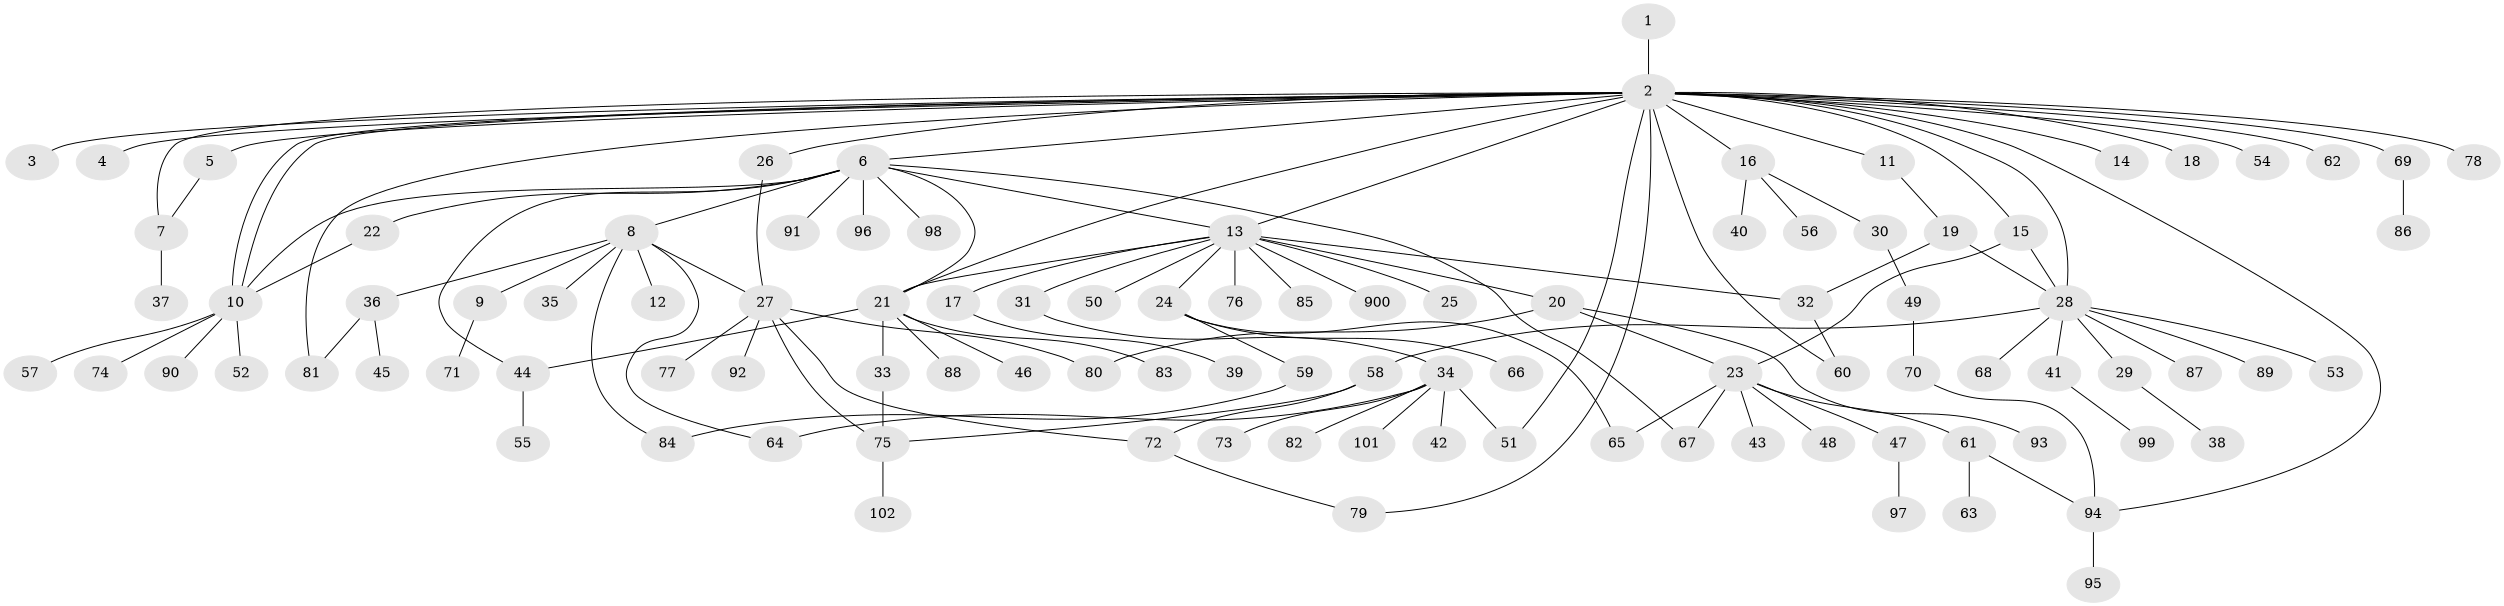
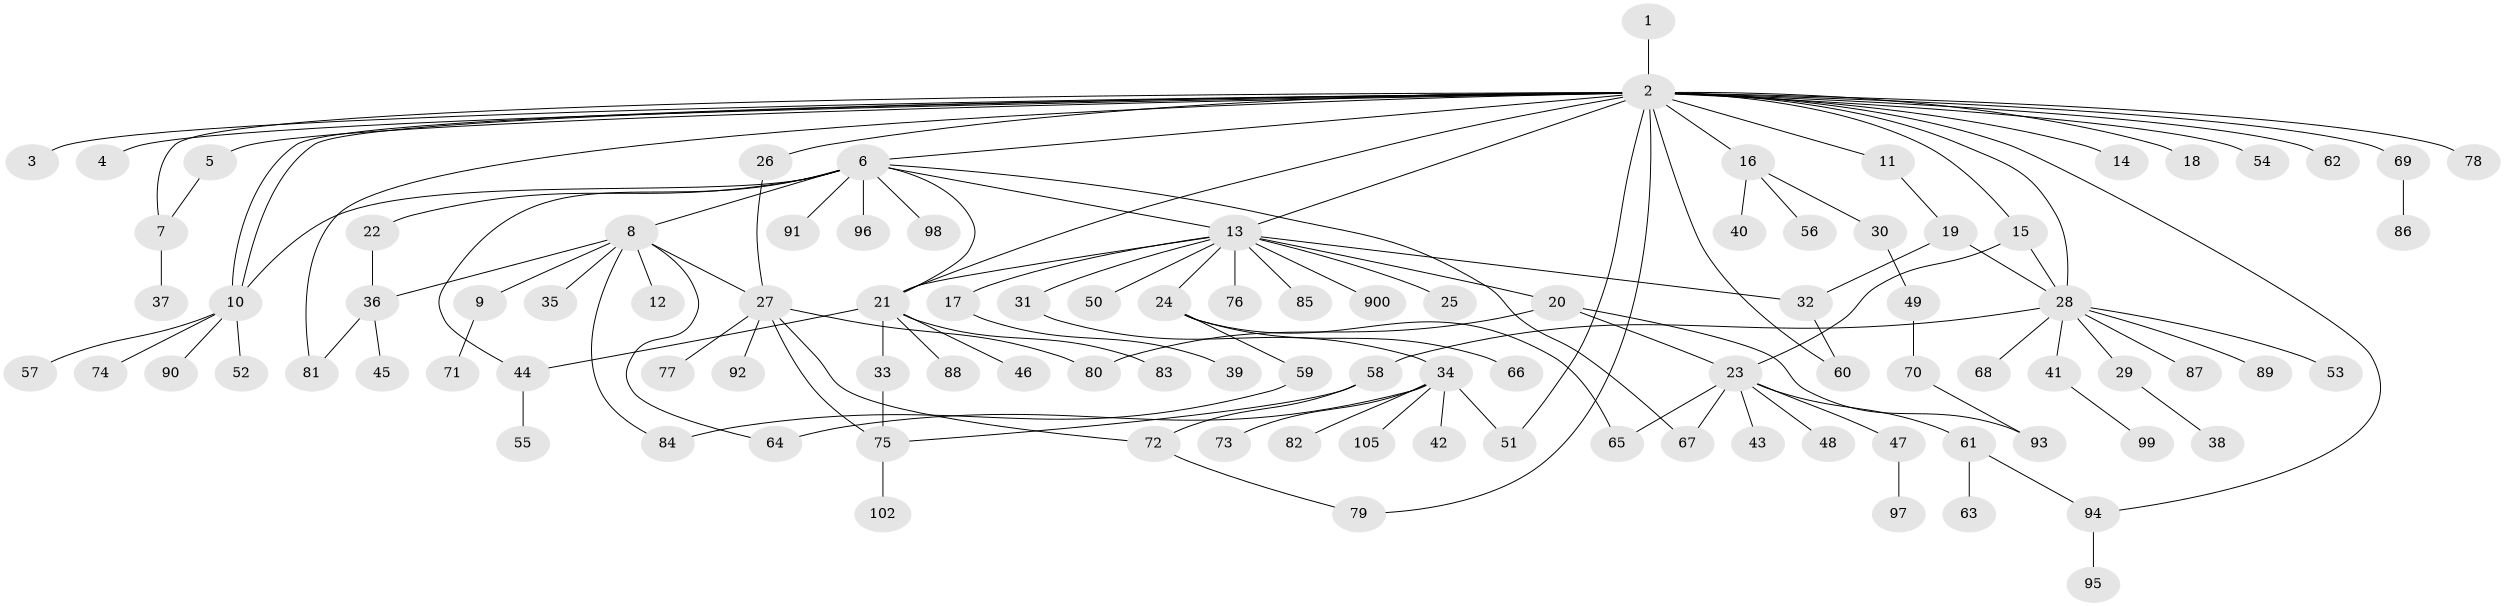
  graph {
    node [color=gray90 style=filled]
    1
    2
    3
    4
    5
    6
    7
    10
    11
    13
    14
    15
    16
    18
    21
    26
    28
    51
    54
    60
    62
    69
    78
    79
    81
    94
    8
    22
    44
    67
    91
    96
    98
    37
    52
    57
    74
    90
    19
    17
    20
    24
    25
    31
    32
    50
    76
    85
    n49 [label=900]
    23
    30
    40
    56
    33
    46
    83
    88
    27
    29
    41
    53
    58
    68
    87
    89
    61
    63
    86
    95
    9
    12
    35
    36
    64
    84
    55
    71
    80
    72
    75
    77
    92
    45
    39
    93
    65
    59
    66
    34
    43
    47
    48
    49
    97
    102
    38
    99
    70
    42
    73
    82
-   101
+   101 [label=105]
    1 -- 2
    2 -- 3
    2 -- 4
    2 -- 5
    2 -- 6
    2 -- 7
    2 -- 10
    2 -- 10
    2 -- 11
    2 -- 13
    2 -- 14
    2 -- 15
    2 -- 16
    2 -- 18
    2 -- 21
    2 -- 26
    2 -- 28
    2 -- 51
    2 -- 54
    2 -- 60
    2 -- 62
    2 -- 69
    2 -- 78
    2 -- 79
    2 -- 81
    2 -- 94
    5 -- 7
    6 -- 10
    6 -- 13
    6 -- 21
    6 -- 8
    6 -- 22
    6 -- 44
    6 -- 67
    6 -- 91
    6 -- 96
    6 -- 98
    7 -- 37
    10 -- 52
    10 -- 57
    10 -- 74
    10 -- 90
    11 -- 19
    13 -- 21
    13 -- 17
    13 -- 20
    13 -- 24
    13 -- 25
    13 -- 31
    13 -- 32
    13 -- 50
    13 -- 76
    13 -- 85
    13 -- n49
    15 -- 28
    15 -- 23
    16 -- 30
    16 -- 40
    16 -- 56
    21 -- 44
    21 -- 33
    21 -- 46
    21 -- 83
    21 -- 88
    26 -- 27
    28 -- 29
    28 -- 41
    28 -- 53
    28 -- 58
    28 -- 68
    28 -- 87
    28 -- 89
    69 -- 86
    94 -- 95
    8 -- 27
    8 -- 9
    8 -- 12
    8 -- 35
    8 -- 36
    8 -- 64
    8 -- 84
-   22 -- 10
+   22 -- 36
    44 -- 55
    19 -- 28
    19 -- 32
    17 -- 39
    20 -- 23
    20 -- 80
    20 -- 93
    24 -- 65
    24 -- 59
    24 -- 66
    31 -- 34
    32 -- 60
    23 -- 67
    23 -- 61
    23 -- 65
    23 -- 43
    23 -- 47
    23 -- 48
    30 -- 49
    33 -- 75
    27 -- 80
    27 -- 72
    27 -- 75
    27 -- 77
    27 -- 92
    29 -- 38
    41 -- 99
    58 -- 72
    58 -- 75
    61 -- 94
    61 -- 63
    9 -- 71
    36 -- 81
    36 -- 45
    72 -- 79
    75 -- 102
    59 -- 84
    34 -- 51
    34 -- 64
    34 -- 42
    34 -- 73
    34 -- 82
    34 -- 101
    47 -- 97
    49 -- 70
-   70 -- 94
+   70 -- 93
  }
